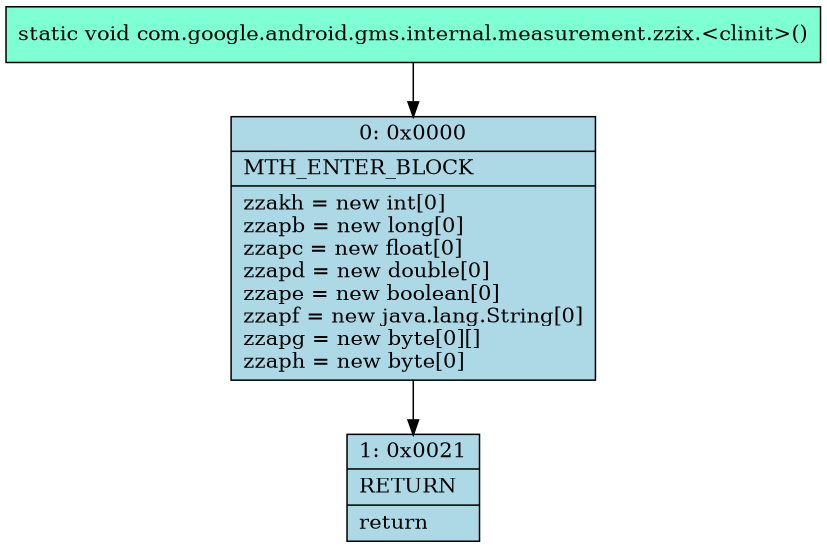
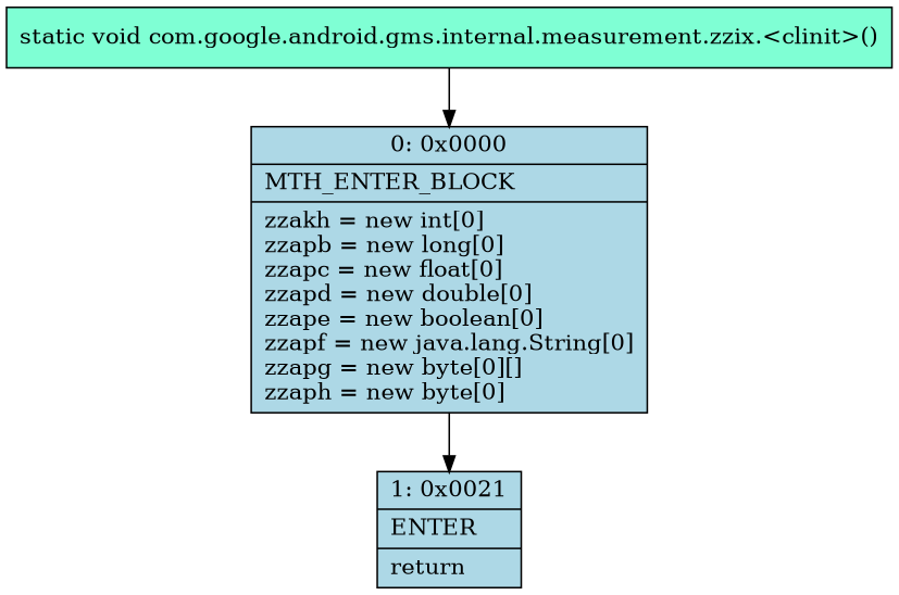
  digraph {
    node [shape=record style=filled fillcolor=lightblue]
    edge [style=solid]
    n1 [label="{0\:\ 0x0000|MTH_ENTER_BLOCK\l|zzakh = new int[0]\lzzapb = new long[0]\lzzapc = new float[0]\lzzapd = new double[0]\lzzape = new boolean[0]\lzzapf = new java.lang.String[0]\lzzapg = new byte[0][]\lzzaph = new byte[0]\l}"]
-   n2 [label="{1\:\ 0x0021|RETURN\l|return\l}"]
+   n2 [label="{1\:\ 0x0021|ENTER\l|return\l}"]
    n3 [label="{static void com.google.android.gms.internal.measurement.zzix.\<clinit\>() }" fillcolor=aquamarine]
    n1 -> n2
    n3 -> n1
  }
